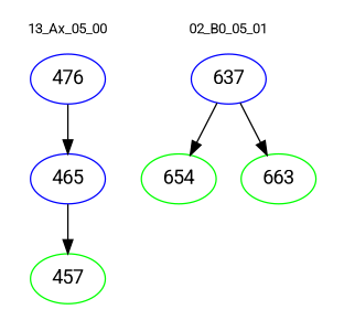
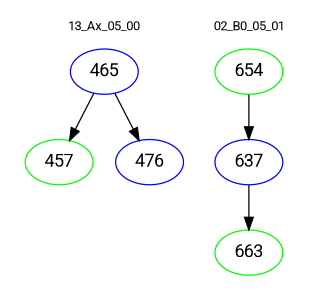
  digraph {
    fontname=Roboto
    node [color=blue fontname=Roboto]
    edge [color=black fontname=Roboto]
    n1 [label=465]
    n2 [color=green label=457]
    n3 [label=476]
    n4 [label=637]
    n5 [color=green label=654]
    n6 [color=green label=663]
    subgraph cluster_1 {
      color=white
      fontsize=10
      label="13_Ax_05_00"
      n1
      n2
      n3
    }
    subgraph cluster_2 {
      color=white
      fontsize=10
      label="02_B0_05_01"
      n4
      n5
      n6
    }
    n1 -> n2
-   n3 -> n1
-   n4 -> n5
+   n1 -> n3
+   n5 -> n4
    n4 -> n6
  }
